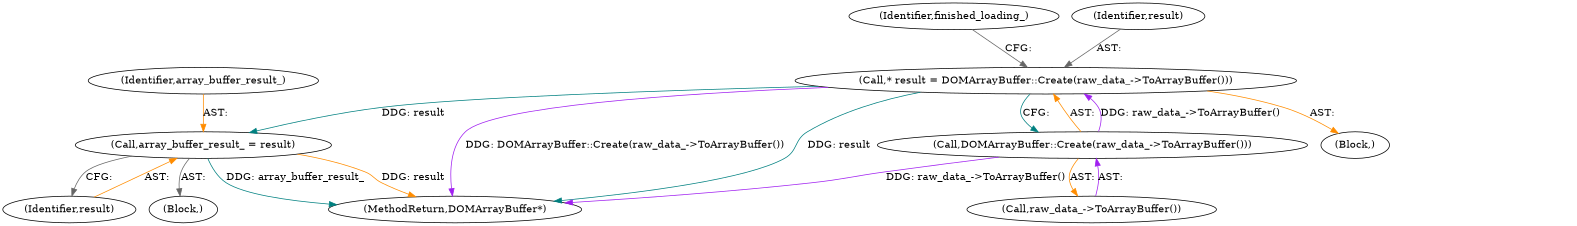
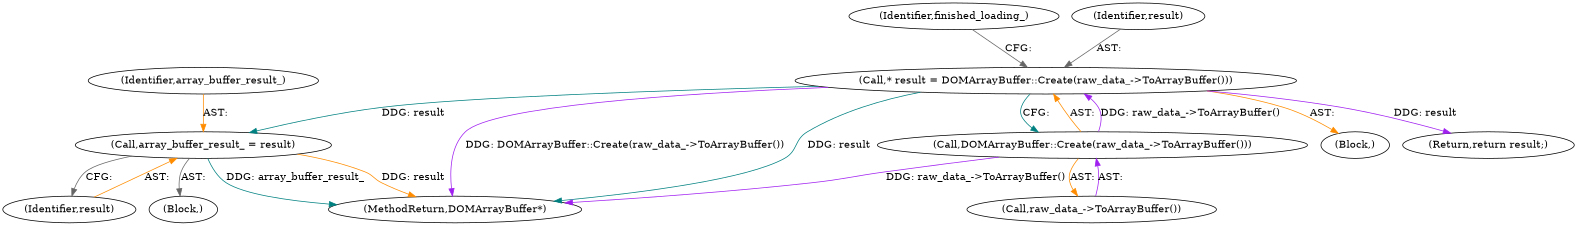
  digraph {
    edge [color=darkorange]
    n1 [label="(Call,array_buffer_result_ = result)"]
    n2 [label="(Identifier,result)"]
    n3 [label="(Block,)"]
    n4 [label="(MethodReturn,DOMArrayBuffer*)"]
    n5 [label="(Call,* result = DOMArrayBuffer::Create(raw_data_->ToArrayBuffer()))"]
    n6 [label="(Call,DOMArrayBuffer::Create(raw_data_->ToArrayBuffer()))"]
    n7 [label="(Block,)"]
+   n8 [label="(Return,return result;)"]
    n9 [label="(Call,raw_data_->ToArrayBuffer())"]
    n10 [label="(Identifier,array_buffer_result_)"]
    n11 [label="(Identifier,finished_loading_)"]
    n12 [label="(Identifier,result)"]
    n1 -> n2 [color=gray40 label="CFG: "]
    n1 -> n3 [color=gray40 label="AST: "]
    n1 -> n4 [color=teal label="DDG: array_buffer_result_"]
    n1 -> n4 [label="DDG: result"]
    n2 -> n1 [label="AST: "]
    n5 -> n1 [color=teal label="DDG: result"]
    n5 -> n4 [color=purple label="DDG: DOMArrayBuffer::Create(raw_data_->ToArrayBuffer())"]
    n5 -> n4 [color=teal label="DDG: result"]
    n5 -> n6 [color=teal label="CFG: "]
    n5 -> n7 [label="AST: "]
+   n5 -> n8 [color=purple label="DDG: result"]
    n6 -> n4 [color=purple label="DDG: raw_data_->ToArrayBuffer()"]
    n6 -> n5 [label="AST: "]
    n6 -> n5 [color=purple label="DDG: raw_data_->ToArrayBuffer()"]
    n6 -> n9 [label="AST: "]
    n9 -> n6 [color=purple label="AST: "]
    n10 -> n1 [label="AST: "]
    n11 -> n5 [color=gray40 label="CFG: "]
    n12 -> n5 [color=gray40 label="AST: "]
  }
